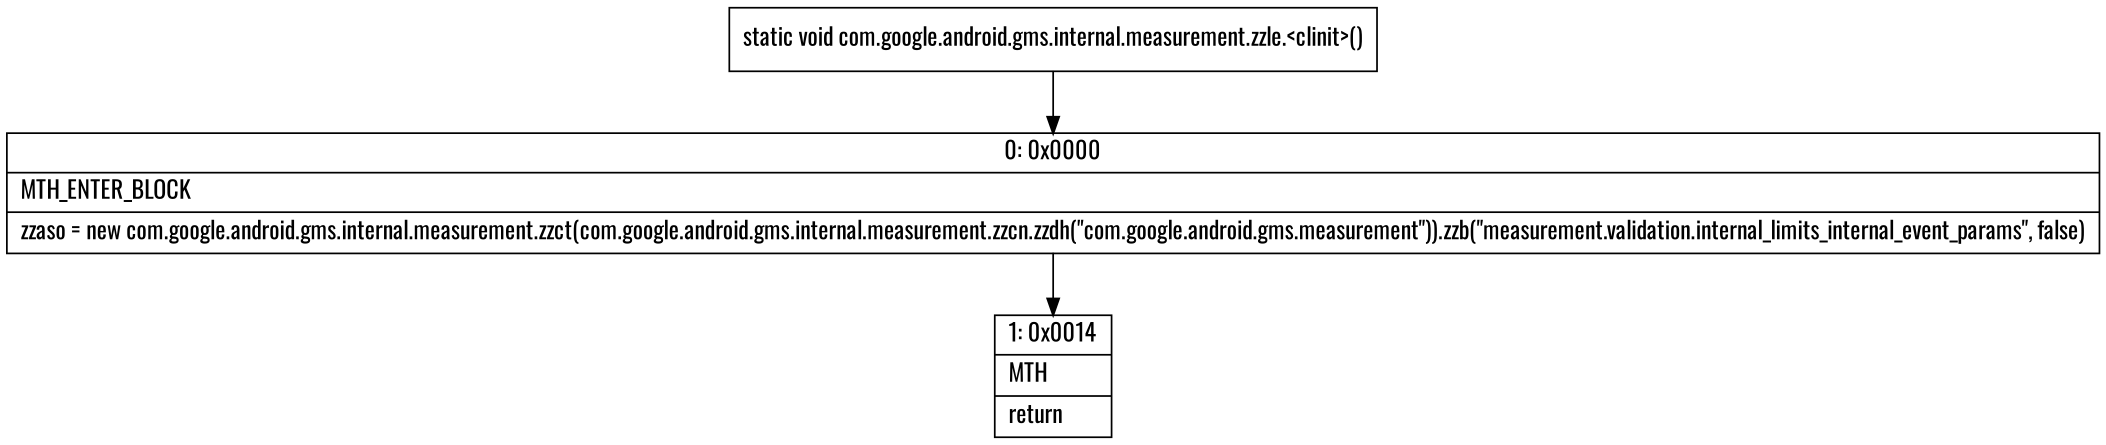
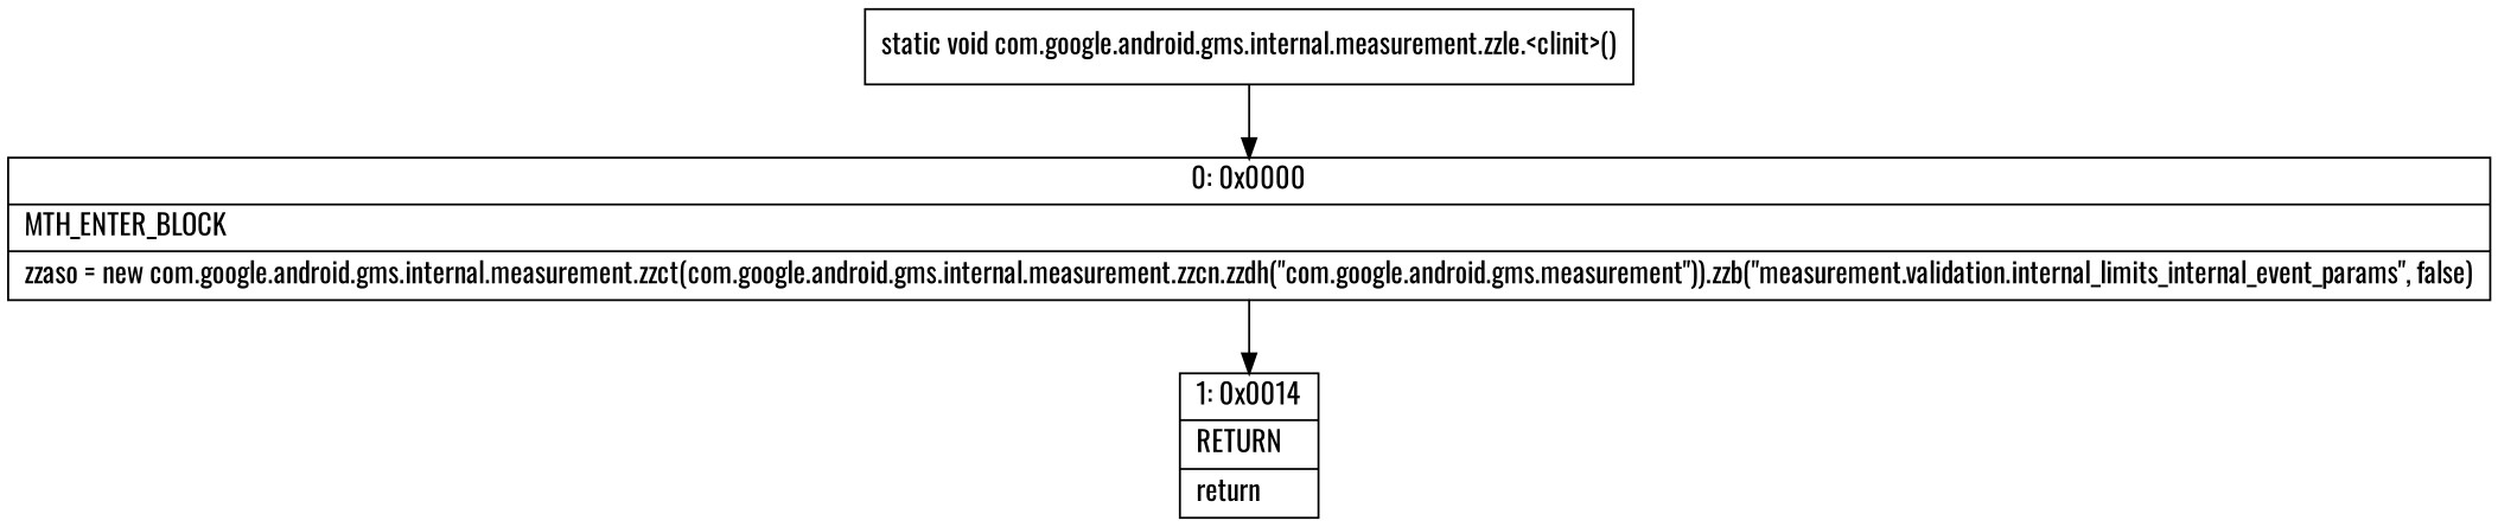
  digraph {
    fontname=Oswald
    node [shape=record fontname=Oswald]
    edge [fontname=Oswald]
    n1 [label="{0\:\ 0x0000|MTH_ENTER_BLOCK\l|zzaso = new com.google.android.gms.internal.measurement.zzct(com.google.android.gms.internal.measurement.zzcn.zzdh(\"com.google.android.gms.measurement\")).zzb(\"measurement.validation.internal_limits_internal_event_params\", false)\l}"]
-   n2 [label="{1\:\ 0x0014|MTH\l|return\l}"]
+   n2 [label="{1\:\ 0x0014|RETURN\l|return\l}"]
    n3 [label="{static void com.google.android.gms.internal.measurement.zzle.\<clinit\>() }"]
    n1 -> n2
    n3 -> n1
  }
